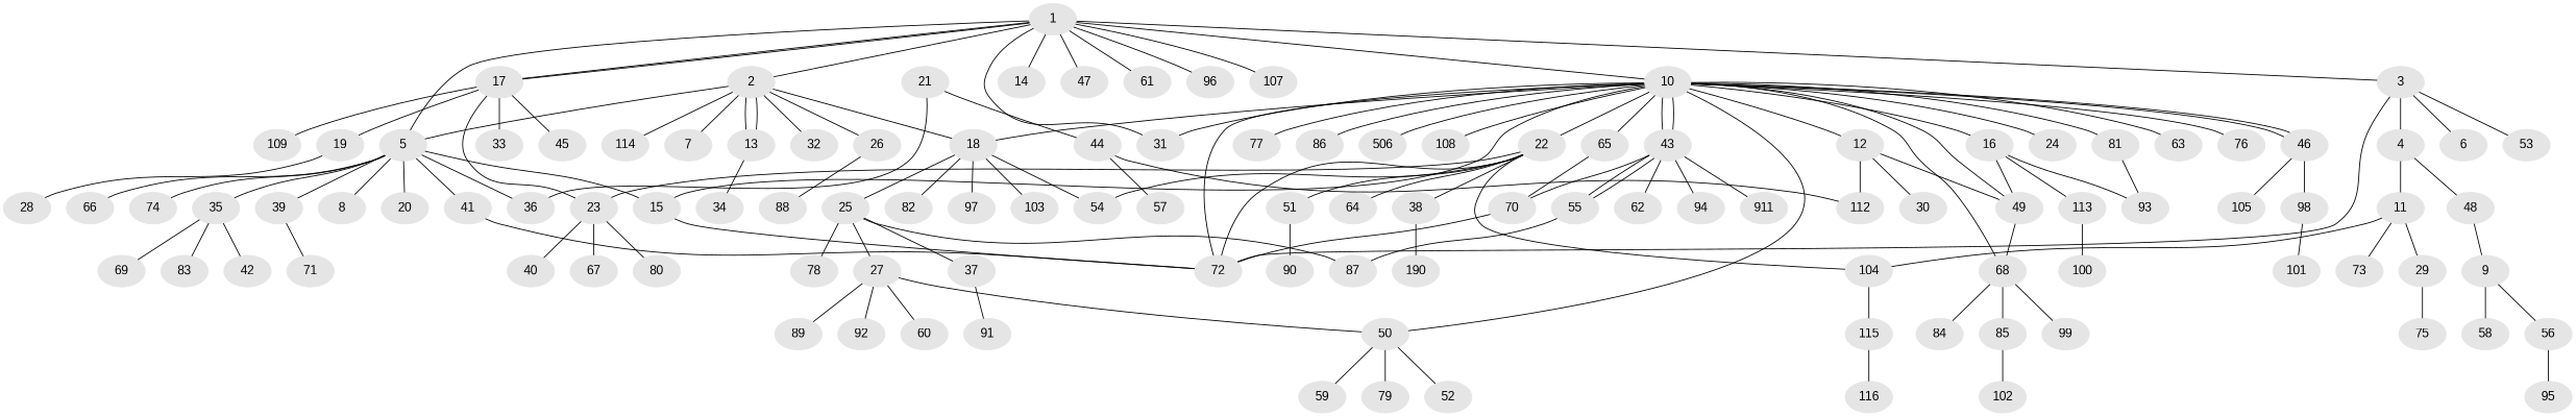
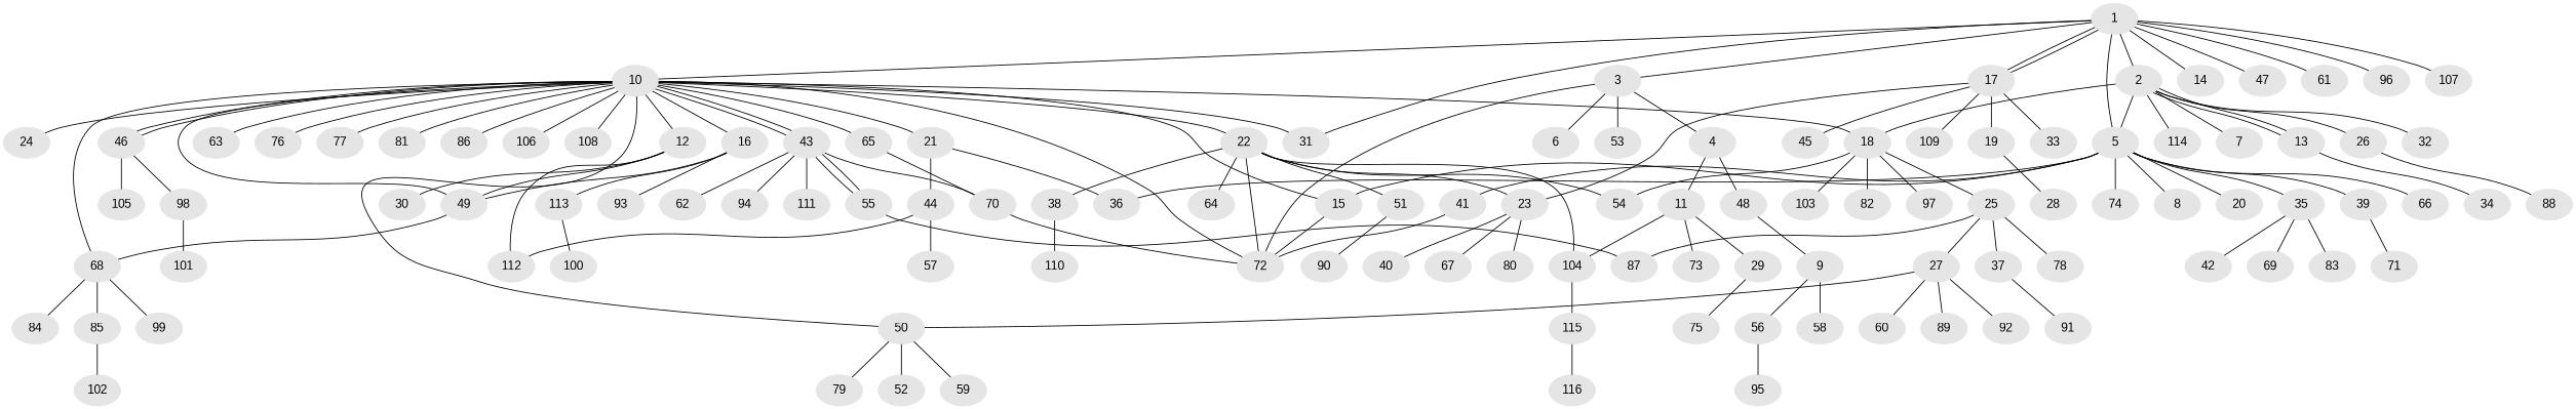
  graph {
    fontname="Liberation Sans"
    node [color=gray90 fontname="Liberation Sans" style=filled]
    edge [fontname="Liberation Sans"]
    1
    2
    3
    5
    10
    14
    17
    31
    47
    61
    96
    107
    7
    13
    18
    26
    32
    114
    4
    6
    53
    72
    8
    15
    20
    35
    36
    39
    41
    66
    74
    12
    16
    21
    22
    24
    43
    46
    49
    50
    63
    65
    68
    76
    77
    81
    86
-   106 [label=506]
+   106
    108
    19
    23
    33
    45
    109
    34
    25
    54
    82
    97
    103
    88
    11
    48
    9
    56
    58
    29
    73
    104
    42
    69
    83
    71
    95
    30
    112
    93
    113
    44
    38
    51
    64
    55
    62
    70
    94
-   111 [label=911]
+   111
    98
    105
    52
    59
    79
    84
    85
    99
    75
    115
    100
    28
    40
    67
    80
    27
    37
    78
    87
    57
-   110 [label=190]
+   110
    90
    60
    89
    92
    91
    101
    102
    116
    1 -- 2
    1 -- 3
    1 -- 5
    1 -- 10
    1 -- 14
    1 -- 17
    1 -- 17
    1 -- 31
    1 -- 47
    1 -- 61
    1 -- 96
    1 -- 107
    2 -- 5
    2 -- 7
    2 -- 13
    2 -- 13
    2 -- 18
    2 -- 26
    2 -- 32
    2 -- 114
    3 -- 4
    3 -- 6
    3 -- 53
    3 -- 72
    5 -- 8
    5 -- 15
    5 -- 20
    5 -- 35
    5 -- 36
    5 -- 39
    5 -- 41
    5 -- 66
    5 -- 74
    10 -- 31
    10 -- 18
    10 -- 72
    10 -- 15
    10 -- 12
    10 -- 16
+   10 -- 21
    10 -- 22
    10 -- 24
    10 -- 43
    10 -- 43
    10 -- 46
    10 -- 46
    10 -- 49
    10 -- 50
    10 -- 63
    10 -- 65
    10 -- 68
    10 -- 76
    10 -- 77
    10 -- 81
    10 -- 86
    10 -- 106
    10 -- 108
    17 -- 19
    17 -- 23
    17 -- 33
    17 -- 45
    17 -- 109
    13 -- 34
    18 -- 25
    18 -- 54
    18 -- 82
    18 -- 97
    18 -- 103
    26 -- 88
    4 -- 11
    4 -- 48
    15 -- 72
    35 -- 42
    35 -- 69
    35 -- 83
    39 -- 71
    41 -- 72
    12 -- 49
    12 -- 30
    12 -- 112
    16 -- 49
    16 -- 93
    16 -- 113
    21 -- 36
    21 -- 44
    22 -- 72
    22 -- 23
    22 -- 54
    22 -- 104
    22 -- 38
    22 -- 51
    22 -- 64
    43 -- 55
    43 -- 55
    43 -- 62
    43 -- 70
    43 -- 94
    43 -- 111
    46 -- 98
    46 -- 105
    49 -- 68
    50 -- 52
    50 -- 59
    50 -- 79
    65 -- 70
    68 -- 84
    68 -- 85
    68 -- 99
-   81 -- 93
    19 -- 28
    23 -- 40
    23 -- 67
    23 -- 80
    25 -- 27
    25 -- 37
    25 -- 78
    25 -- 87
    11 -- 29
    11 -- 73
    11 -- 104
    48 -- 9
    9 -- 56
    9 -- 58
    56 -- 95
    29 -- 75
    104 -- 115
    113 -- 100
    44 -- 112
    44 -- 57
    38 -- 110
    51 -- 90
    55 -- 87
    70 -- 72
    98 -- 101
    85 -- 102
    115 -- 116
    27 -- 50
    27 -- 60
    27 -- 89
    27 -- 92
    37 -- 91
  }
